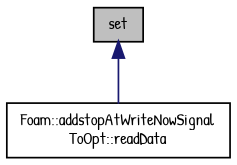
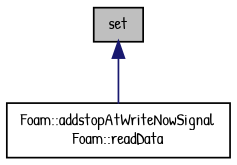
  digraph {
    rankdir=TB
    fontname="Patrick Hand"
    node [color=black fontname="Patrick Hand" fontsize=10 shape=record]
    n1 [fillcolor=grey75 fontcolor=black height=0.2 label=set style=filled width=0.4]
-   n2 [height=0.2 label="Foam::addstopAtWriteNowSignal\lToOpt::readData" width=0.4]
+   n2 [height=0.2 label="Foam::addstopAtWriteNowSignal\lFoam::readData" width=0.4]
    n1 -> n2 [color=midnightblue dir=back fontname="Patrick Hand" fontsize=10 labelfontname=Helvetica labelfontsize=10 style=solid]
  }
